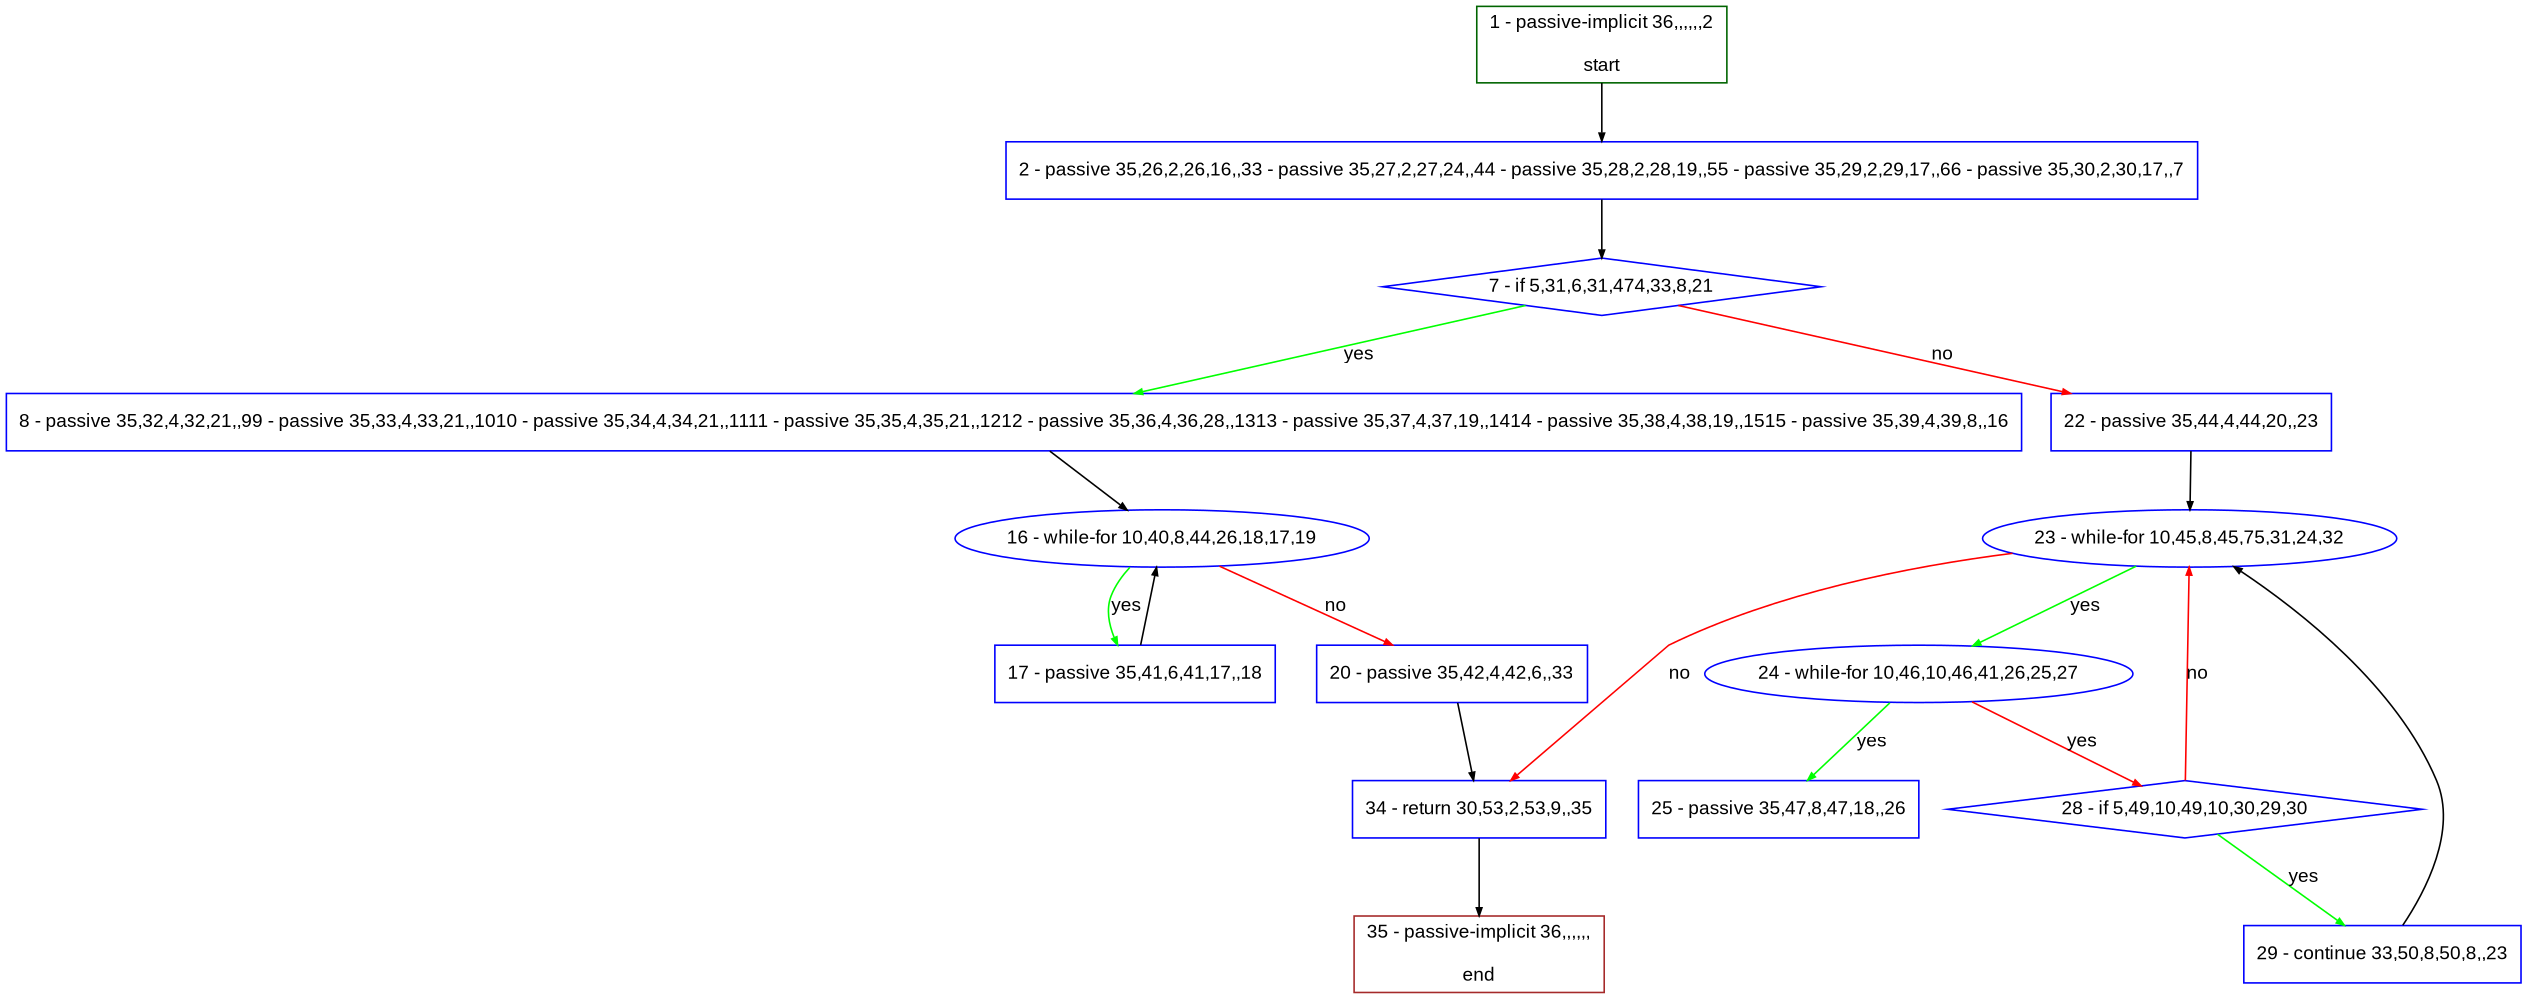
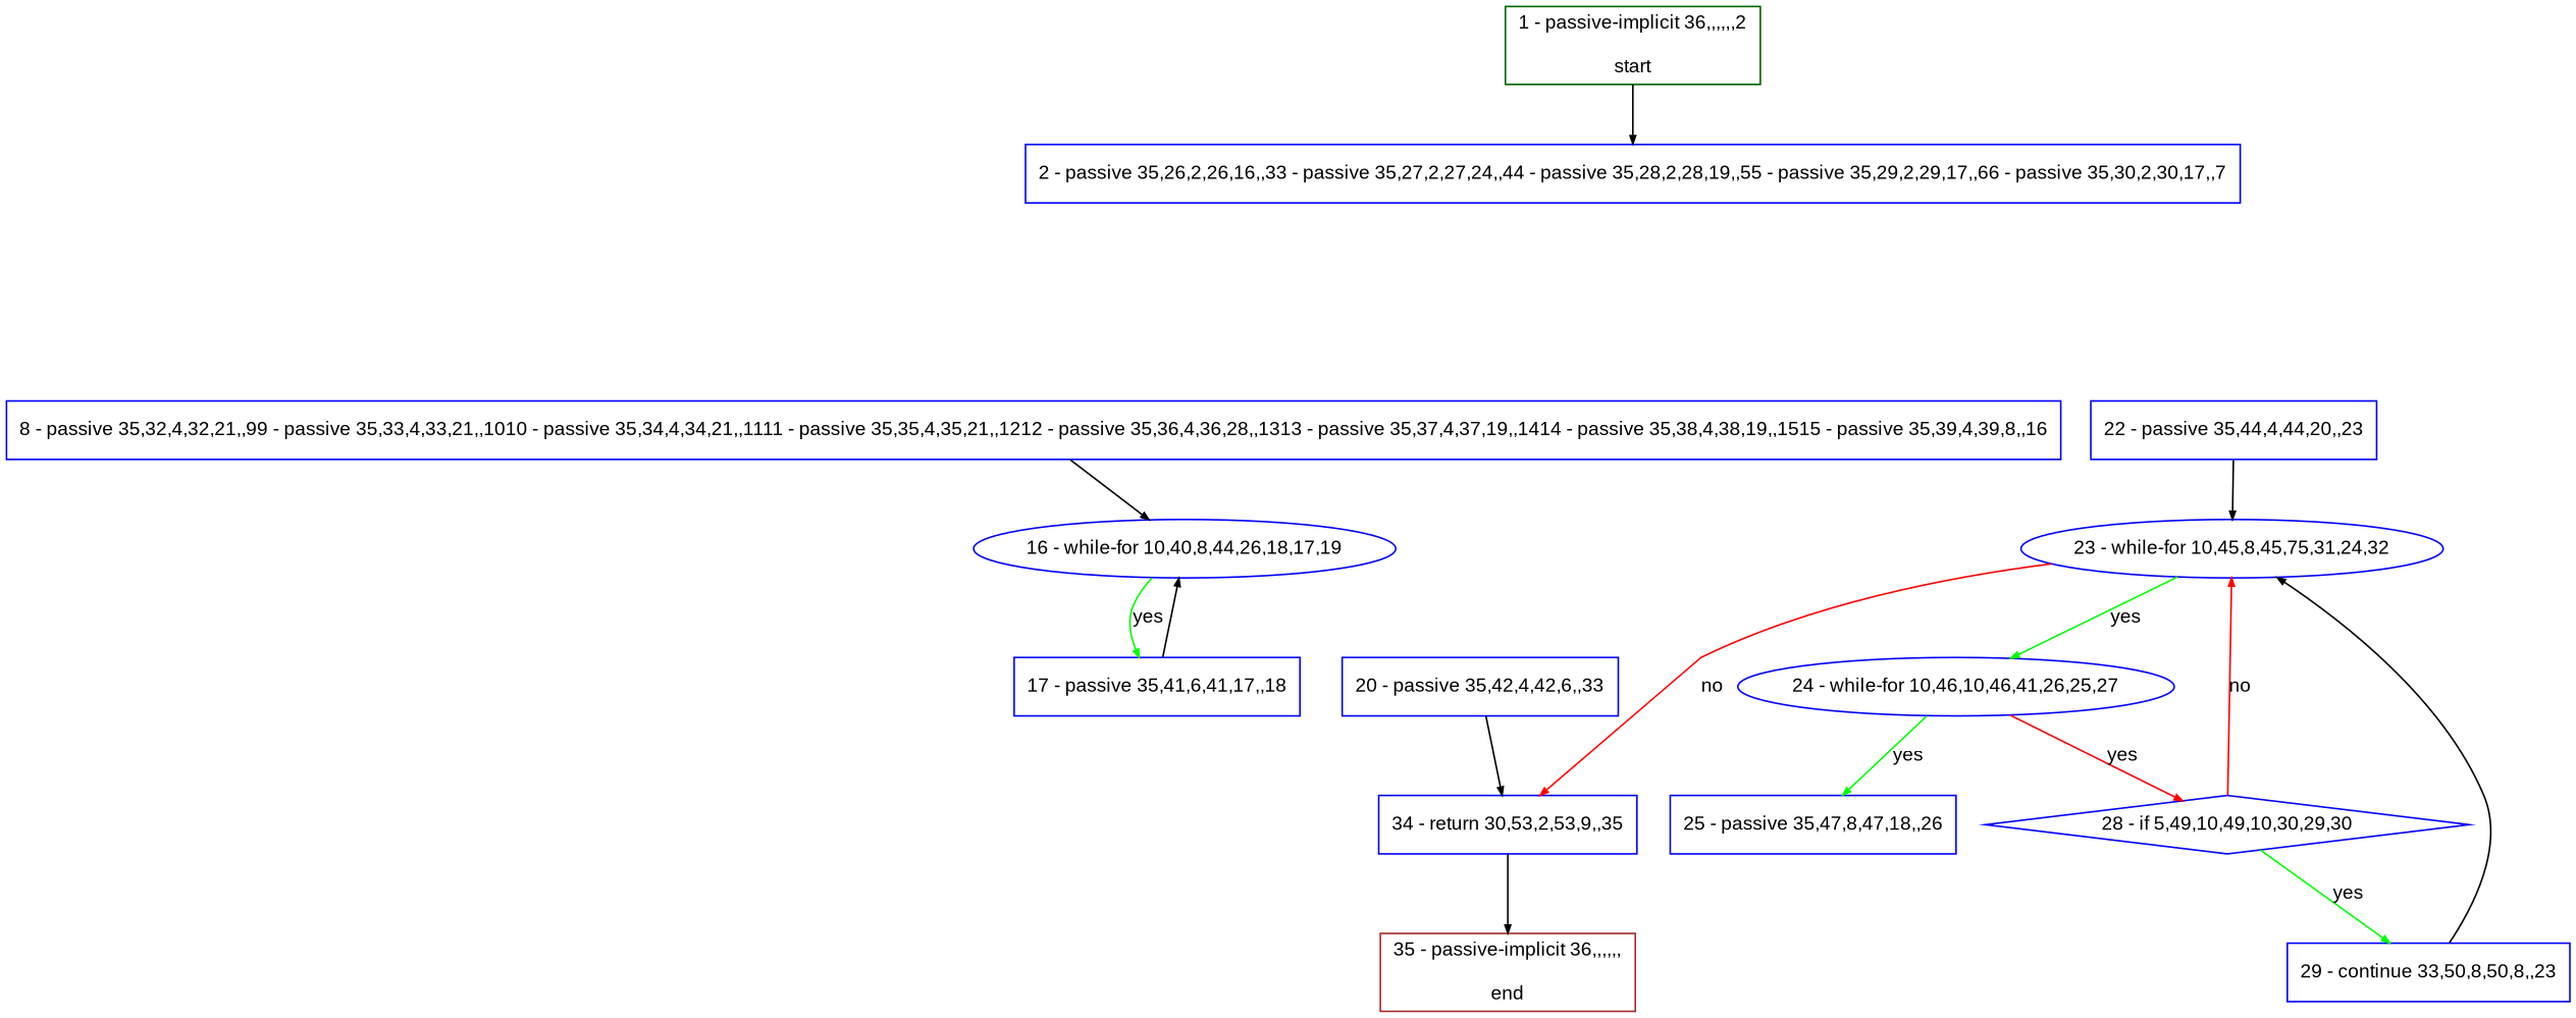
  digraph {
    bgcolor=white
    compound=true
    fillcolor="#FFFFCC"
    fontname="Liberation Sans"
    fontsize=12
    pack=true
    packmode=clust
    style="rounded,filled"
    node [color="#0000ff" compound=true fillcolor="#ffffff" fixedsize=false fontname="Liberation Sans" fontsize=12 node_initialized=no shape=box style=filled]
    edge [arrowhead=normal arrowsize=0.5 arrowtail=none color="#000000" compound=true dir=forward fontcolor=black fontname="Liberation Sans" fontsize=12]
    n1 [label="2 - passive 35,26,2,26,16,,33 - passive 35,27,2,27,24,,44 - passive 35,28,2,28,19,,55 - passive 35,29,2,29,17,,66 - passive 35,30,2,30,17,,7"]
-   n2 [label="7 - if 5,31,6,31,474,33,8,21" shape=diamond]
    n3 [label="8 - passive 35,32,4,32,21,,99 - passive 35,33,4,33,21,,1010 - passive 35,34,4,34,21,,1111 - passive 35,35,4,35,21,,1212 - passive 35,36,4,36,28,,1313 - passive 35,37,4,37,19,,1414 - passive 35,38,4,38,19,,1515 - passive 35,39,4,39,8,,16"]
    n4 [label="22 - passive 35,44,4,44,20,,23"]
    n5 [color="#006400" label="1 - passive-implicit 36,,,,,,2\n\nstart"]
    n6 [label="16 - while-for 10,40,8,44,26,18,17,19" shape=oval]
    n7 [label="23 - while-for 10,45,8,45,75,31,24,32" shape=oval]
    n8 [label="17 - passive 35,41,6,41,17,,18"]
    n9 [label="20 - passive 35,42,4,42,6,,33"]
    n10 [label="34 - return 30,53,2,53,9,,35"]
    n11 [label="24 - while-for 10,46,10,46,41,26,25,27" shape=oval]
    n12 [color="#a52a2a" label="35 - passive-implicit 36,,,,,,\n\nend"]
    n13 [label="25 - passive 35,47,8,47,18,,26"]
    n14 [label="28 - if 5,49,10,49,10,30,29,30" shape=diamond]
    n15 [label="29 - continue 33,50,8,50,8,,23"]
-   n1 -> n2
-   n2 -> n3 [color="#00ff00" label=yes]
-   n2 -> n4 [color="#ff0000" label=no]
    n3 -> n6
    n4 -> n7
    n5 -> n1
    n6 -> n8 [color="#00ff00" label=yes]
-   n6 -> n9 [color="#ff0000" label=no]
    n7 -> n10 [color="#ff0000" label=no]
    n7 -> n11 [color="#00ff00" label=yes]
    n8 -> n6
    n9 -> n10
    n10 -> n12
    n11 -> n13 [color="#00ff00" label=yes]
    n11 -> n14 [color="#ff0000" label=yes]
    n14 -> n7 [color="#ff0000" label=no]
    n14 -> n15 [color="#00ff00" label=yes]
    n15 -> n7
  }
